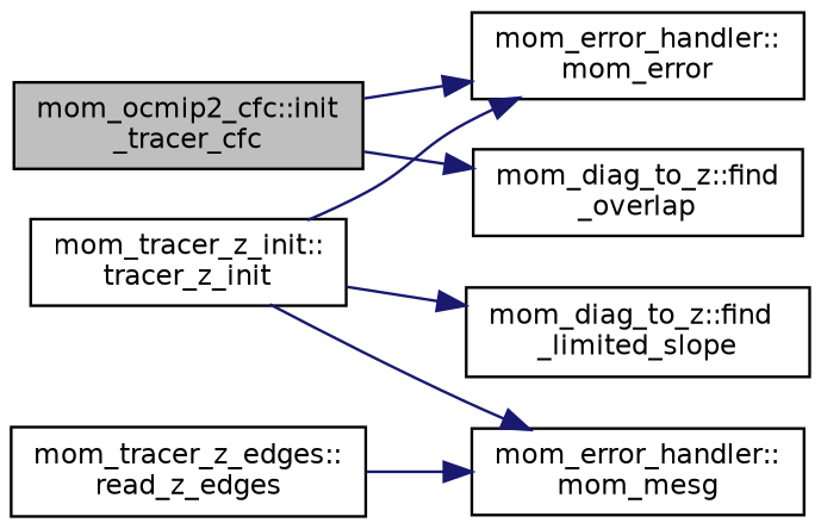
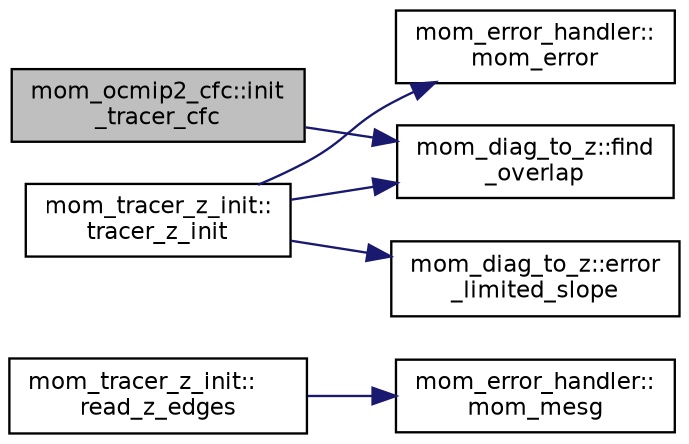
  digraph {
    rankdir=LR
    node [color=black fillcolor=white fontname=Helvetica fontsize=10 shape=record style=filled]
    edge [color=midnightblue fontname=Helvetica fontsize=10 labelfontname=Helvetica labelfontsize=10 style=solid]
    n1 [fillcolor=grey75 fontcolor=black height=0.2 label="mom_ocmip2_cfc::init\l_tracer_cfc" width=0.4]
    n2 [height=0.2 label="mom_error_handler::\lmom_error" width=0.4]
    n3 [height=0.2 label="mom_diag_to_z::find\l_overlap" width=0.4]
    n4 [height=0.2 label="mom_tracer_z_init::\ltracer_z_init" width=0.4]
-   n5 [height=0.2 label="mom_diag_to_z::find\l_limited_slope" width=0.4]
-   n6 [height=0.2 label="mom_tracer_z_edges::\lread_z_edges" width=0.4]
+   n5 [height=0.2 label="mom_diag_to_z::error\l_limited_slope" width=0.4]
+   n6 [height=0.2 label="mom_tracer_z_init::\lread_z_edges" width=0.4]
    n7 [height=0.2 label="mom_error_handler::\lmom_mesg" width=0.4]
-   n1 -> n2
    n1 -> n3
    n4 -> n2
-   n4 -> n7
+   n4 -> n3
    n4 -> n5
    n6 -> n7
  }
